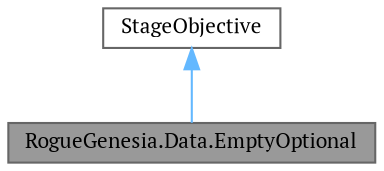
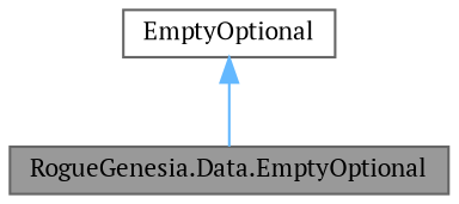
  digraph {
    fontname="PT Serif"
    node [color=gray40 fontname="PT Serif" fontsize=10 shape=box style=filled]
    n1 [fillcolor=grey60 fontcolor=black height=0.2 label="RogueGenesia.Data.EmptyOptional" width=0.4]
-   n2 [fillcolor=white height=0.2 label=StageObjective width=0.4]
+   n2 [fillcolor=white height=0.2 label=EmptyOptional width=0.4]
    n2 -> n1 [color=steelblue1 dir=back fontname="PT Serif" fontsize=10 labelfontname=Helvetica labelfontsize=10 style=solid]
  }
